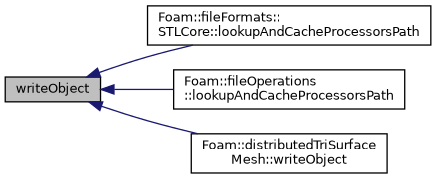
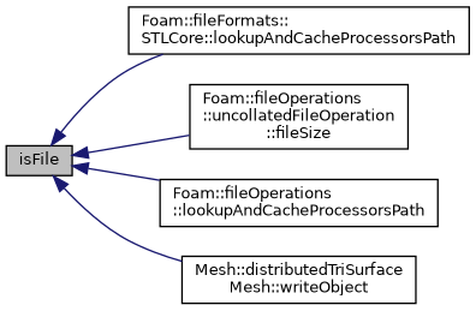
  digraph {
    rankdir=LR
    node [color=black fontname=Helvetica fontsize=10 shape=record]
    edge [color=midnightblue dir=back fontname=Helvetica fontsize=10 labelfontname=Helvetica labelfontsize=10 style=solid]
-   n1 [fillcolor=grey75 fontcolor=black height=0.2 label=writeObject style=filled width=0.4]
+   n1 [fillcolor=grey75 fontcolor=black height=0.2 label=isFile style=filled width=0.4]
    n2 [height=0.2 label="Foam::fileFormats::\lSTLCore::lookupAndCacheProcessorsPath" width=0.4]
+   n3 [height=0.2 label="Foam::fileOperations\l::uncollatedFileOperation\l::fileSize" width=0.4]
    n4 [height=0.2 label="Foam::fileOperations\l::lookupAndCacheProcessorsPath" width=0.4]
-   n5 [height=0.2 label="Foam::distributedTriSurface\lMesh::writeObject" width=0.4]
+   n5 [height=0.2 label="Mesh::distributedTriSurface\lMesh::writeObject" width=0.4]
    n1 -> n2
+   n1 -> n3
    n1 -> n4
    n1 -> n5
  }
